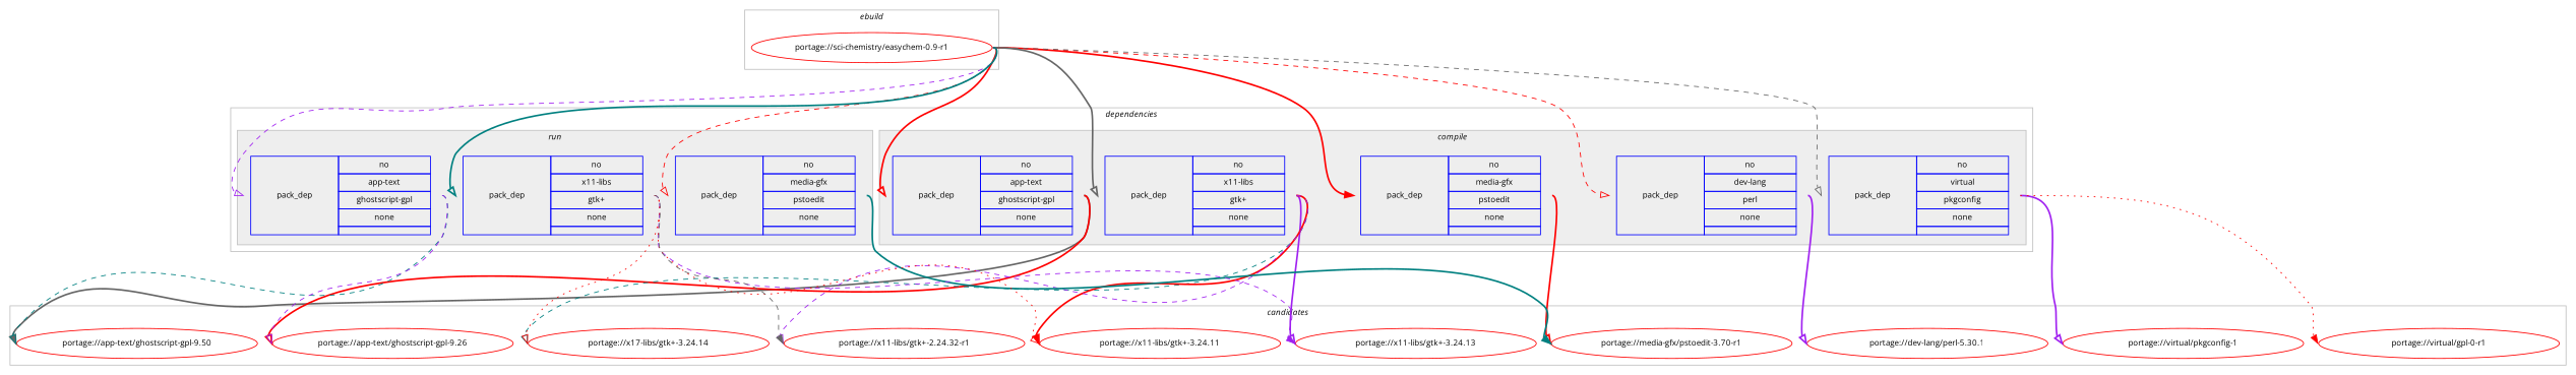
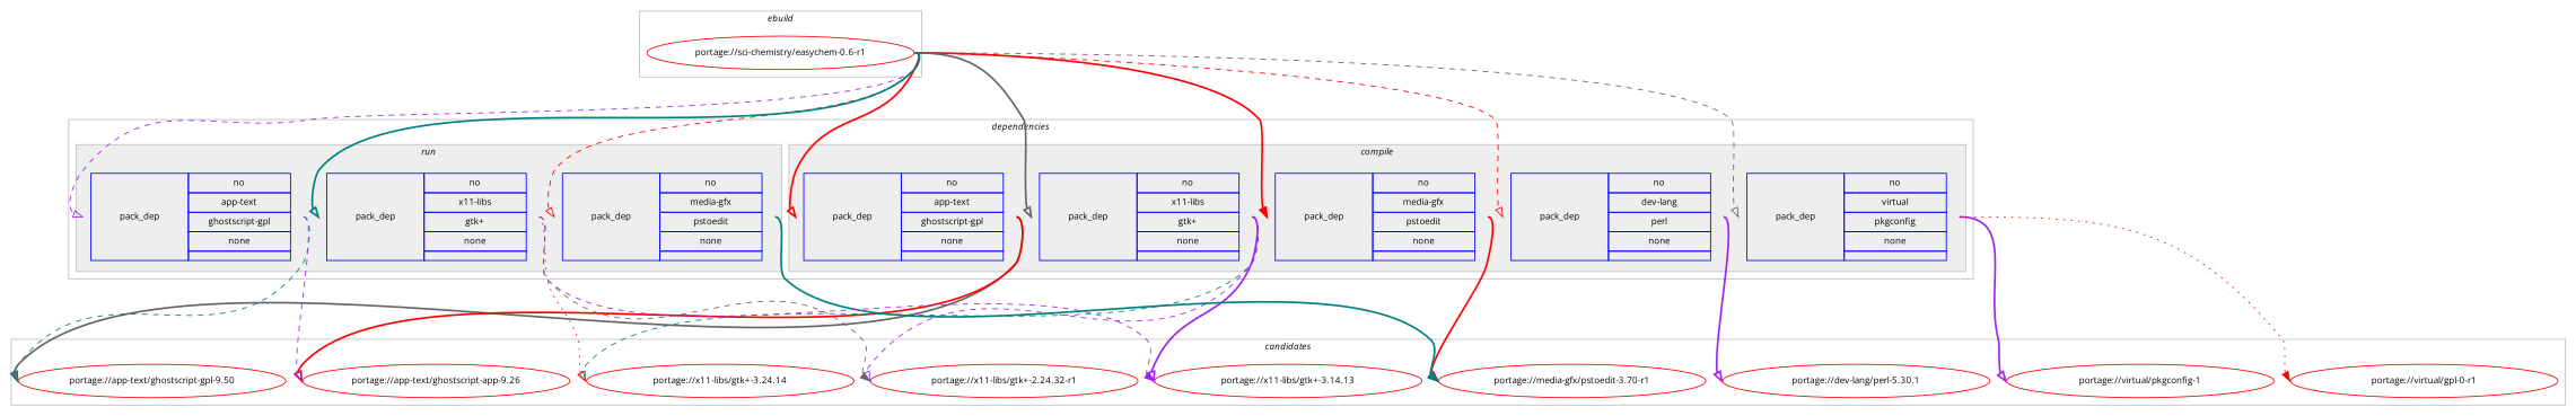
  digraph {
    compound=true
    concentrate=true
    fontname="Open Sans"
    fontsize=10
    newrank=true
    rankdir=TB
    ranksep=1.5
    node [color=red fontname="Open Sans" fontsize=10]
    edge [arrowhead=onormal color=red fontname="Open Sans" headport=w style=bold tailport=e weight=100]
-   n1 [label="portage://sci-chemistry/easychem-0.9-r1" width=4]
+   n1 [label="portage://sci-chemistry/easychem-0.6-r1" width=4]
    n2 [color=blue label=<<TABLE BORDER="0" CELLBORDER="1" CELLSPACING="0" CELLPADDING="4" WIDTH="220"><TR><TD ROWSPAN="6" CELLPADDING="30">pack_dep</TD></TR><TR><TD WIDTH="110">no</TD></TR><TR><TD>app-text</TD></TR><TR><TD>ghostscript-gpl</TD></TR><TR><TD>none</TD></TR><TR><TD></TD></TR></TABLE>> shape=none]
    n3 [color=blue label=<<TABLE BORDER="0" CELLBORDER="1" CELLSPACING="0" CELLPADDING="4" WIDTH="220"><TR><TD ROWSPAN="6" CELLPADDING="30">pack_dep</TD></TR><TR><TD WIDTH="110">no</TD></TR><TR><TD>dev-lang</TD></TR><TR><TD>perl</TD></TR><TR><TD>none</TD></TR><TR><TD></TD></TR></TABLE>> shape=none]
    n4 [color=blue label=<<TABLE BORDER="0" CELLBORDER="1" CELLSPACING="0" CELLPADDING="4" WIDTH="220"><TR><TD ROWSPAN="6" CELLPADDING="30">pack_dep</TD></TR><TR><TD WIDTH="110">no</TD></TR><TR><TD>media-gfx</TD></TR><TR><TD>pstoedit</TD></TR><TR><TD>none</TD></TR><TR><TD></TD></TR></TABLE>> shape=none]
    n5 [color=blue label=<<TABLE BORDER="0" CELLBORDER="1" CELLSPACING="0" CELLPADDING="4" WIDTH="220"><TR><TD ROWSPAN="6" CELLPADDING="30">pack_dep</TD></TR><TR><TD WIDTH="110">no</TD></TR><TR><TD>virtual</TD></TR><TR><TD>pkgconfig</TD></TR><TR><TD>none</TD></TR><TR><TD></TD></TR></TABLE>> shape=none]
    n6 [color=blue label=<<TABLE BORDER="0" CELLBORDER="1" CELLSPACING="0" CELLPADDING="4" WIDTH="220"><TR><TD ROWSPAN="6" CELLPADDING="30">pack_dep</TD></TR><TR><TD WIDTH="110">no</TD></TR><TR><TD>x11-libs</TD></TR><TR><TD>gtk+</TD></TR><TR><TD>none</TD></TR><TR><TD></TD></TR></TABLE>> shape=none]
    n7 [color=blue label=<<TABLE BORDER="0" CELLBORDER="1" CELLSPACING="0" CELLPADDING="4" WIDTH="220"><TR><TD ROWSPAN="6" CELLPADDING="30">pack_dep</TD></TR><TR><TD WIDTH="110">no</TD></TR><TR><TD>app-text</TD></TR><TR><TD>ghostscript-gpl</TD></TR><TR><TD>none</TD></TR><TR><TD></TD></TR></TABLE>> shape=none]
    n8 [color=blue label=<<TABLE BORDER="0" CELLBORDER="1" CELLSPACING="0" CELLPADDING="4" WIDTH="220"><TR><TD ROWSPAN="6" CELLPADDING="30">pack_dep</TD></TR><TR><TD WIDTH="110">no</TD></TR><TR><TD>media-gfx</TD></TR><TR><TD>pstoedit</TD></TR><TR><TD>none</TD></TR><TR><TD></TD></TR></TABLE>> shape=none]
    n9 [color=blue label=<<TABLE BORDER="0" CELLBORDER="1" CELLSPACING="0" CELLPADDING="4" WIDTH="220"><TR><TD ROWSPAN="6" CELLPADDING="30">pack_dep</TD></TR><TR><TD WIDTH="110">no</TD></TR><TR><TD>x11-libs</TD></TR><TR><TD>gtk+</TD></TR><TR><TD>none</TD></TR><TR><TD></TD></TR></TABLE>> shape=none]
    n10 [label="portage://app-text/ghostscript-gpl-9.50" width=4]
-   n11 [label="portage://app-text/ghostscript-gpl-9.26" width=4]
+   n11 [label="portage://app-text/ghostscript-app-9.26" width=4]
    n12 [label="portage://dev-lang/perl-5.30.1" width=4]
    n13 [label="portage://media-gfx/pstoedit-3.70-r1" width=4]
    n14 [label="portage://virtual/pkgconfig-1" width=4]
    n15 [label="portage://virtual/gpl-0-r1" width=4]
-   n16 [label="portage://x17-libs/gtk+-3.24.14" width=4]
-   n17 [label="portage://x11-libs/gtk+-3.24.13" width=4]
-   n18 [label="portage://x11-libs/gtk+-3.24.11" width=4]
+   n16 [label="portage://x11-libs/gtk+-3.24.14" width=4]
+   n17 [label="portage://x11-libs/gtk+-3.14.13" width=4]
    n19 [label="portage://x11-libs/gtk+-2.24.32-r1" width=4]
    subgraph cluster_1 {
      color=gray
      label=<<i>ebuild</i>>
      rank=same
      n1
    }
    subgraph cluster_2 {
      color=gray
      label=<<i>dependencies</i>>
      subgraph cluster_3 {
        color=gray
        fillcolor="#eeeeee"
        label=<<i>compile</i>>
        style=filled
        subgraph sub_4 {
          color=gray
          fillcolor="#eeeeee"
          label=<<i>compile</i>>
          style=filled
          n2
        }
        subgraph sub_5 {
          color=gray
          fillcolor="#eeeeee"
          label=<<i>compile</i>>
          style=filled
          n3
        }
        subgraph sub_6 {
          color=gray
          fillcolor="#eeeeee"
          label=<<i>compile</i>>
          style=filled
          n4
        }
        subgraph sub_7 {
          color=gray
          fillcolor="#eeeeee"
          label=<<i>compile</i>>
          style=filled
          n5
        }
        subgraph sub_8 {
          color=gray
          fillcolor="#eeeeee"
          label=<<i>compile</i>>
          style=filled
          n6
        }
      }
      subgraph cluster_9 {
        color=gray
        fillcolor="#eeeeee"
        label=<<i>compile and run</i>>
        style=filled
      }
      subgraph cluster_10 {
        color=gray
        fillcolor="#eeeeee"
        label=<<i>run</i>>
        style=filled
        subgraph sub_11 {
          color=gray
          fillcolor="#eeeeee"
          label=<<i>run</i>>
          style=filled
          n7
        }
        subgraph sub_12 {
          color=gray
          fillcolor="#eeeeee"
          label=<<i>run</i>>
          style=filled
          n8
        }
        subgraph sub_13 {
          color=gray
          fillcolor="#eeeeee"
          label=<<i>run</i>>
          style=filled
          n9
        }
      }
    }
    subgraph cluster_14 {
      color=gray
      label=<<i>candidates</i>>
      rank=same
      subgraph sub_15 {
        color=black
        label=<<i>candidates</i>>
        nodesep=1
        rank=same
        n10
        n11
      }
      subgraph sub_16 {
        color=black
        label=<<i>candidates</i>>
        nodesep=1
        rank=same
        n12
      }
      subgraph sub_17 {
        color=black
        label=<<i>candidates</i>>
        nodesep=1
        rank=same
        n13
      }
      subgraph sub_18 {
        color=black
        label=<<i>candidates</i>>
        nodesep=1
        rank=same
        n14
        n15
      }
      subgraph sub_19 {
        color=black
        label=<<i>candidates</i>>
        nodesep=1
        rank=same
        n16
        n17
-       n18
        n19
      }
      subgraph sub_20 {
        color=black
        label=<<i>candidates</i>>
        nodesep=1
        rank=same
        n10
        n11
      }
      subgraph sub_21 {
        color=black
        label=<<i>candidates</i>>
        nodesep=1
        rank=same
        n13
      }
      subgraph sub_22 {
        color=black
        label=<<i>candidates</i>>
        nodesep=1
        rank=same
        n16
        n17
-       n18
        n19
      }
    }
    n1 -> n2 [weight=20]
    n1 -> n3 [style=dashed weight=20]
    n1 -> n4 [arrowhead=normal weight=20]
    n1 -> n5 [color=gray40 style=dashed weight=20]
    n1 -> n6 [color=gray40 weight=20]
    n1 -> n7 [color=purple style=dashed weight=20]
    n1 -> n8 [style=dashed weight=20]
    n1 -> n9 [color=teal weight=20]
    n2 -> n10 [arrowhead=normal color=gray40]
    n2 -> n11
    n3 -> n12 [color=purple]
    n4 -> n13
    n5 -> n14 [color=purple]
    n5 -> n15 [arrowhead=normal style=dotted]
    n6 -> n16 [color=teal style=dashed]
    n6 -> n17 [color=purple]
-   n6 -> n18 [arrowhead=normal]
    n6 -> n19 [color=purple style=dashed]
    n7 -> n10 [color=teal style=dashed]
    n7 -> n11 [color=purple style=dashed]
    n8 -> n13 [arrowhead=normal color=teal]
    n9 -> n16 [style=dotted]
    n9 -> n17 [arrowhead=normal color=purple style=dashed]
-   n9 -> n18 [style=dotted]
    n9 -> n19 [arrowhead=normal color=gray40 style=dashed]
  }
